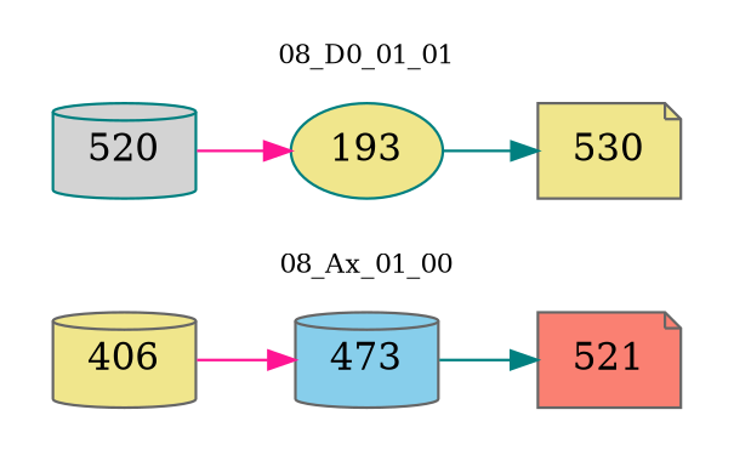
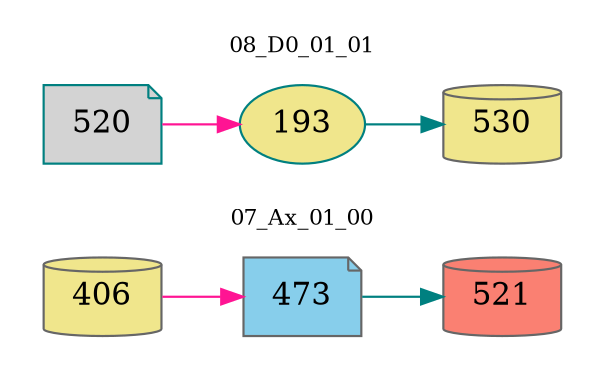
  digraph {
    rankdir=LR
    node [color=gray40 fillcolor=khaki shape=note style=filled]
    edge [color=deeppink]
    n1 [label=406 shape=cylinder]
-   n2 [fillcolor=skyblue label=473 shape=cylinder]
-   n3 [fillcolor=salmon label=521]
-   n4 [color=teal fillcolor=lightgrey label=520 shape=cylinder]
+   n2 [fillcolor=skyblue label=473]
+   n3 [fillcolor=salmon label=521 shape=cylinder]
+   n4 [color=teal fillcolor=lightgrey label=520]
    n5 [color=teal label=193 shape=ellipse]
-   n6 [label=530]
+   n6 [label=530 shape=cylinder]
    subgraph cluster_1 {
      color=white
      fontsize=10
-     label="08_Ax_01_00"
+     label="07_Ax_01_00"
      n1
      n2
      n3
    }
    subgraph cluster_2 {
      color=white
      fontsize=10
      label="08_D0_01_01"
      n4
      n5
      n6
    }
    n1 -> n2
    n2 -> n3 [color=teal]
    n4 -> n5
    n5 -> n6 [color=teal]
  }
